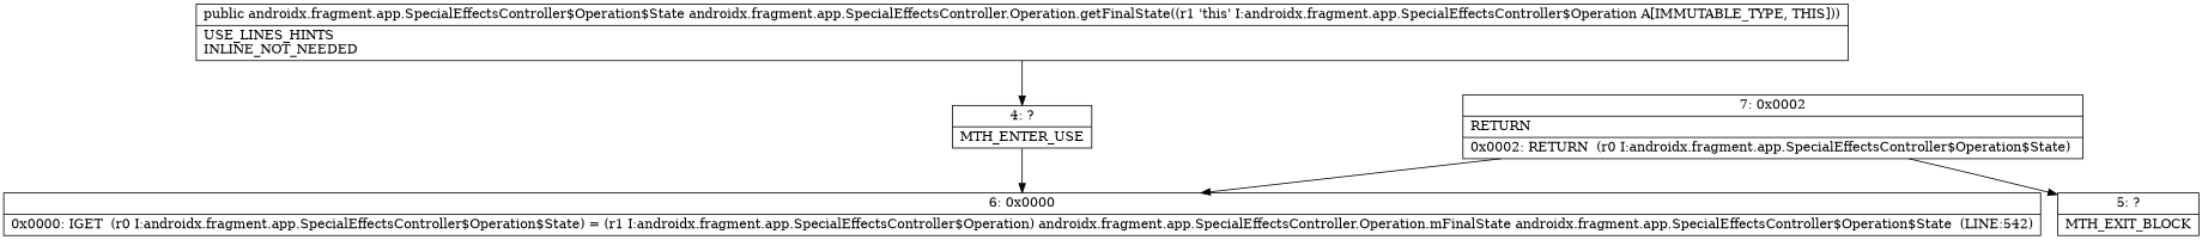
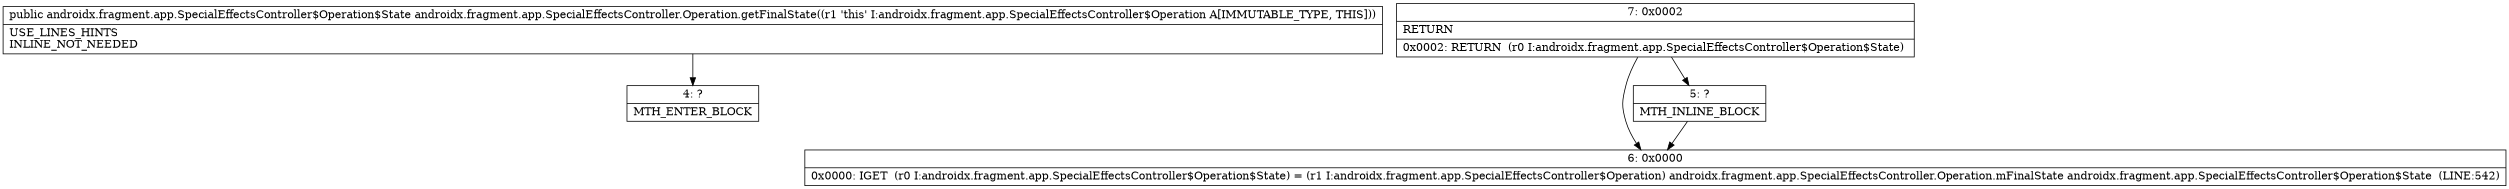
  digraph {
    node [shape=record]
-   n1 [label="{4\:\ ?|MTH_ENTER_USE\l}"]
+   n1 [label="{4\:\ ?|MTH_ENTER_BLOCK\l}"]
    n2 [label="{6\:\ 0x0000|0x0000: IGET  (r0 I:androidx.fragment.app.SpecialEffectsController$Operation$State) = (r1 I:androidx.fragment.app.SpecialEffectsController$Operation) androidx.fragment.app.SpecialEffectsController.Operation.mFinalState androidx.fragment.app.SpecialEffectsController$Operation$State  (LINE:542)\l}"]
    n3 [label="{7\:\ 0x0002|RETURN\l|0x0002: RETURN  (r0 I:androidx.fragment.app.SpecialEffectsController$Operation$State) \l}"]
-   n4 [label="{5\:\ ?|MTH_EXIT_BLOCK\l}"]
+   n4 [label="{5\:\ ?|MTH_INLINE_BLOCK\l}"]
    n5 [label="{public androidx.fragment.app.SpecialEffectsController$Operation$State androidx.fragment.app.SpecialEffectsController.Operation.getFinalState((r1 'this' I:androidx.fragment.app.SpecialEffectsController$Operation A[IMMUTABLE_TYPE, THIS]))  | USE_LINES_HINTS\lINLINE_NOT_NEEDED\l}"]
-   n1 -> n2
+   n4 -> n2
    n3 -> n2
    n3 -> n4
    n5 -> n1
  }
